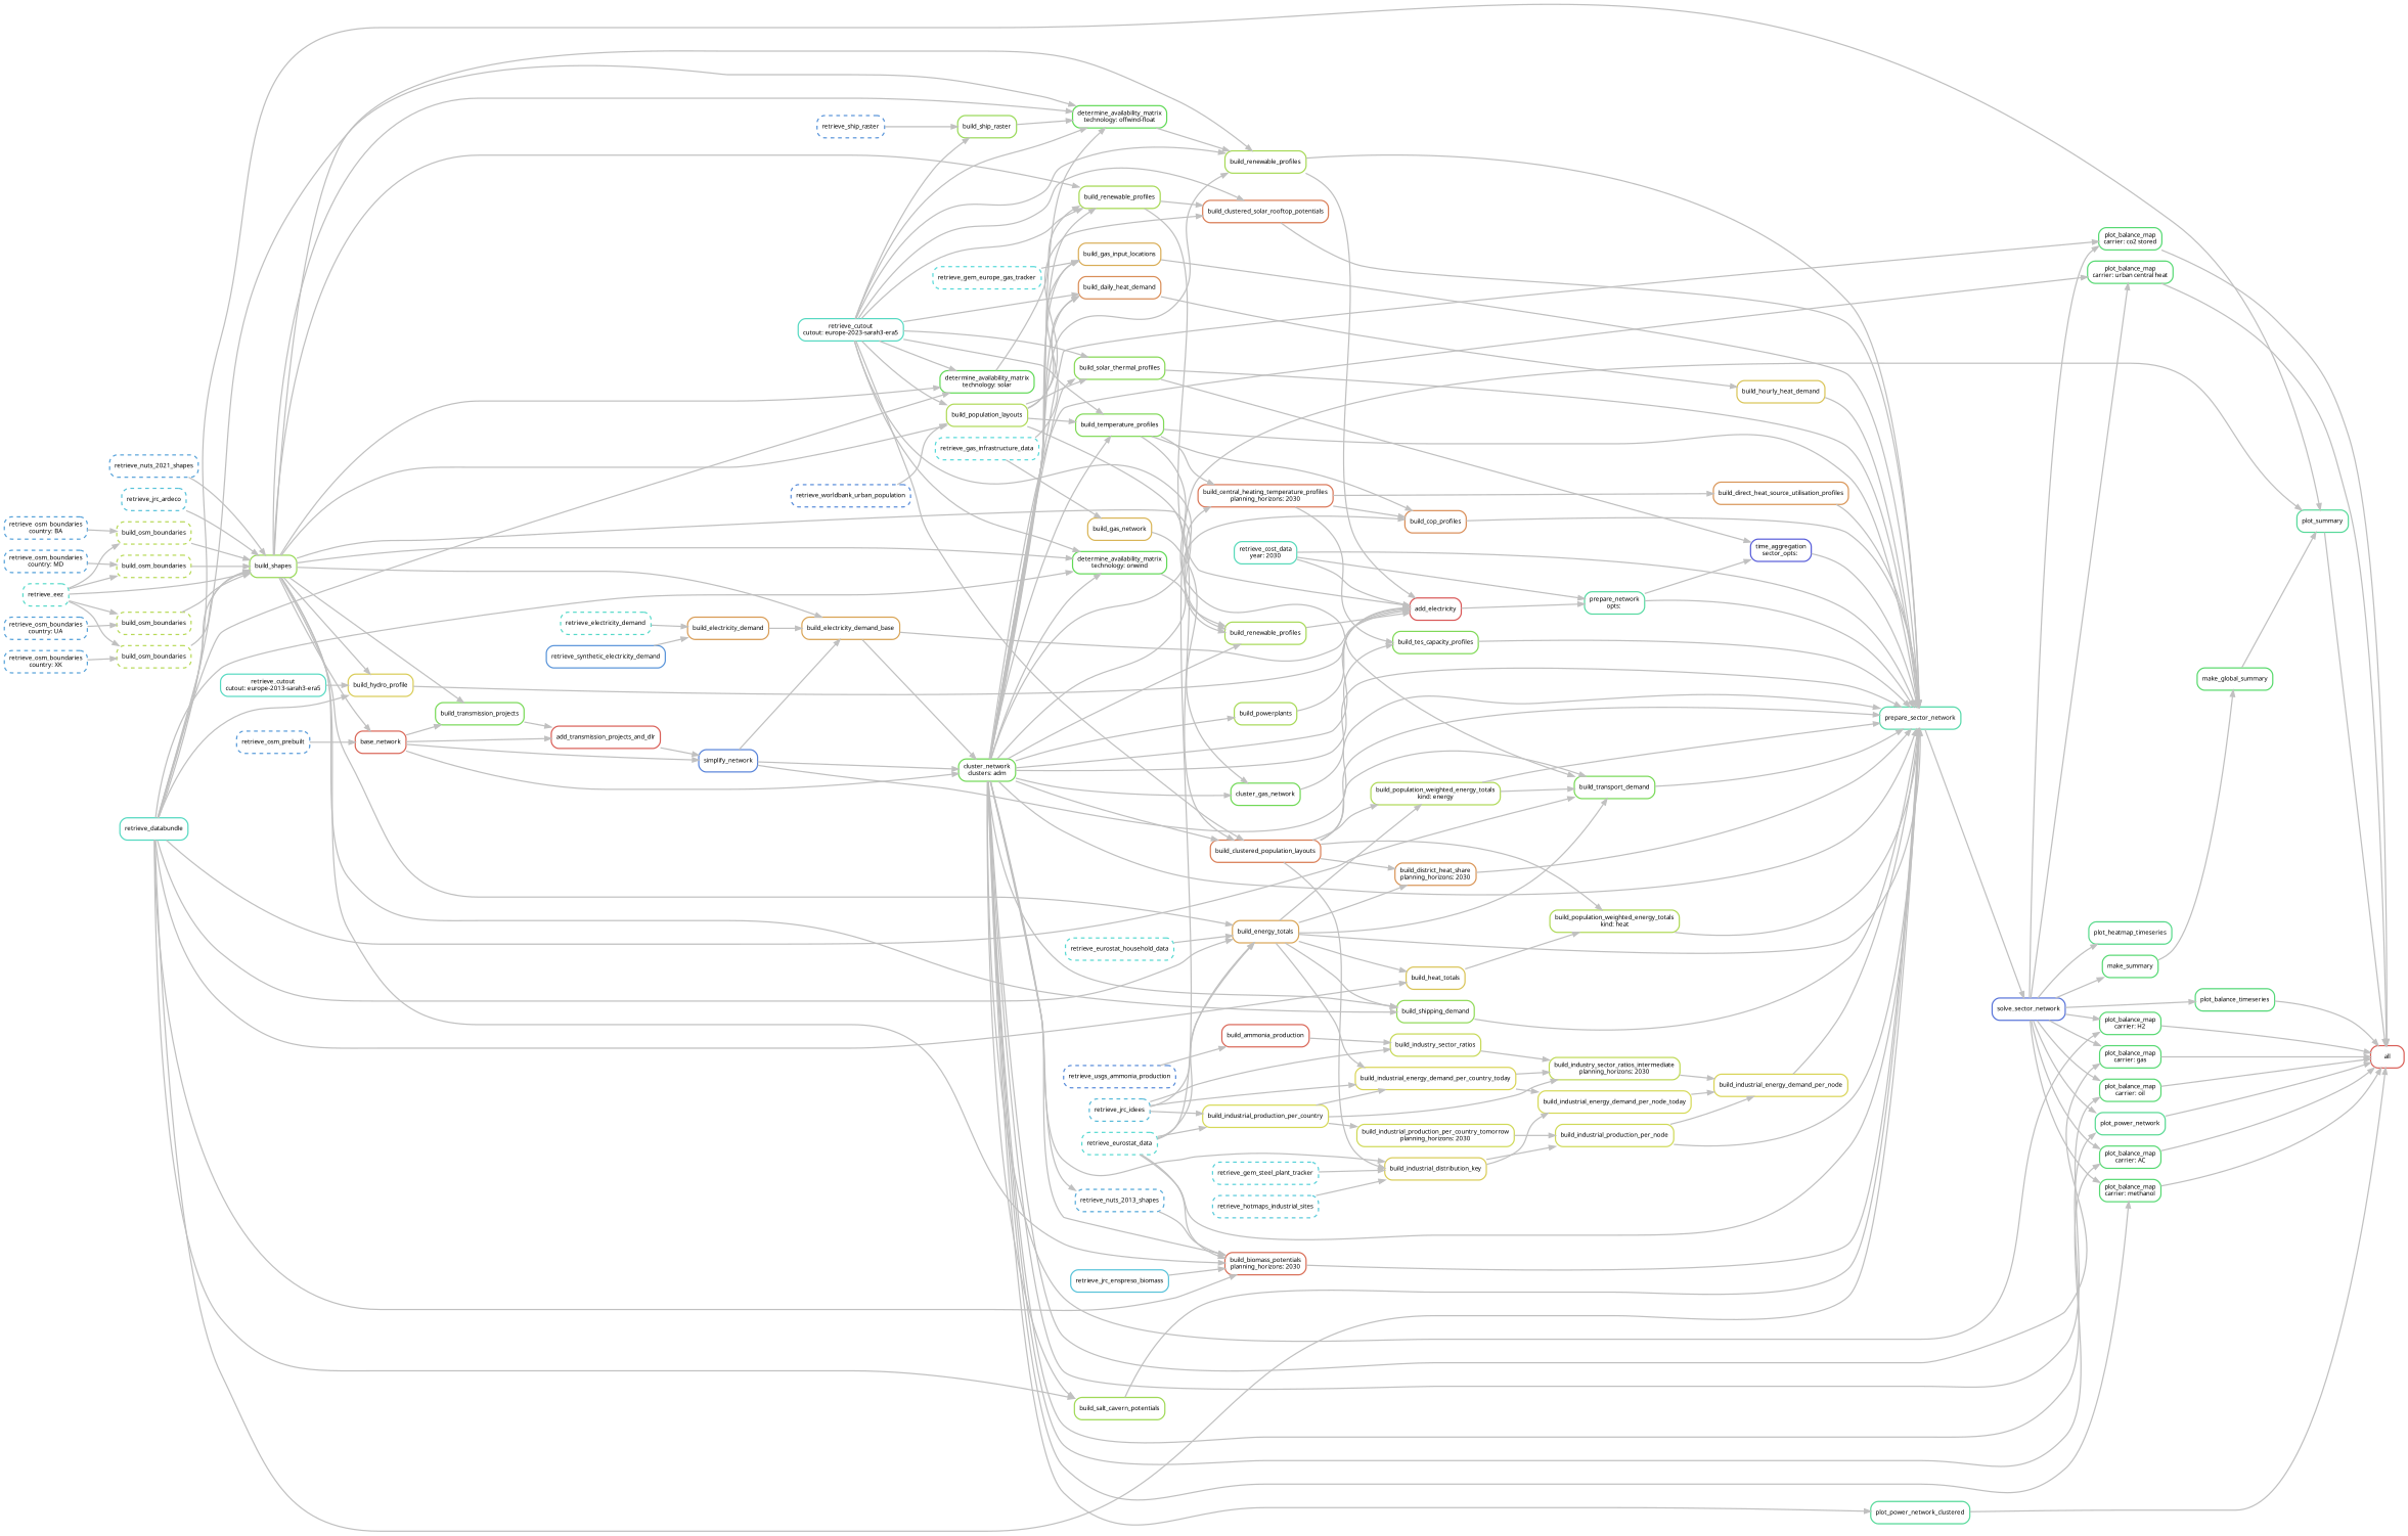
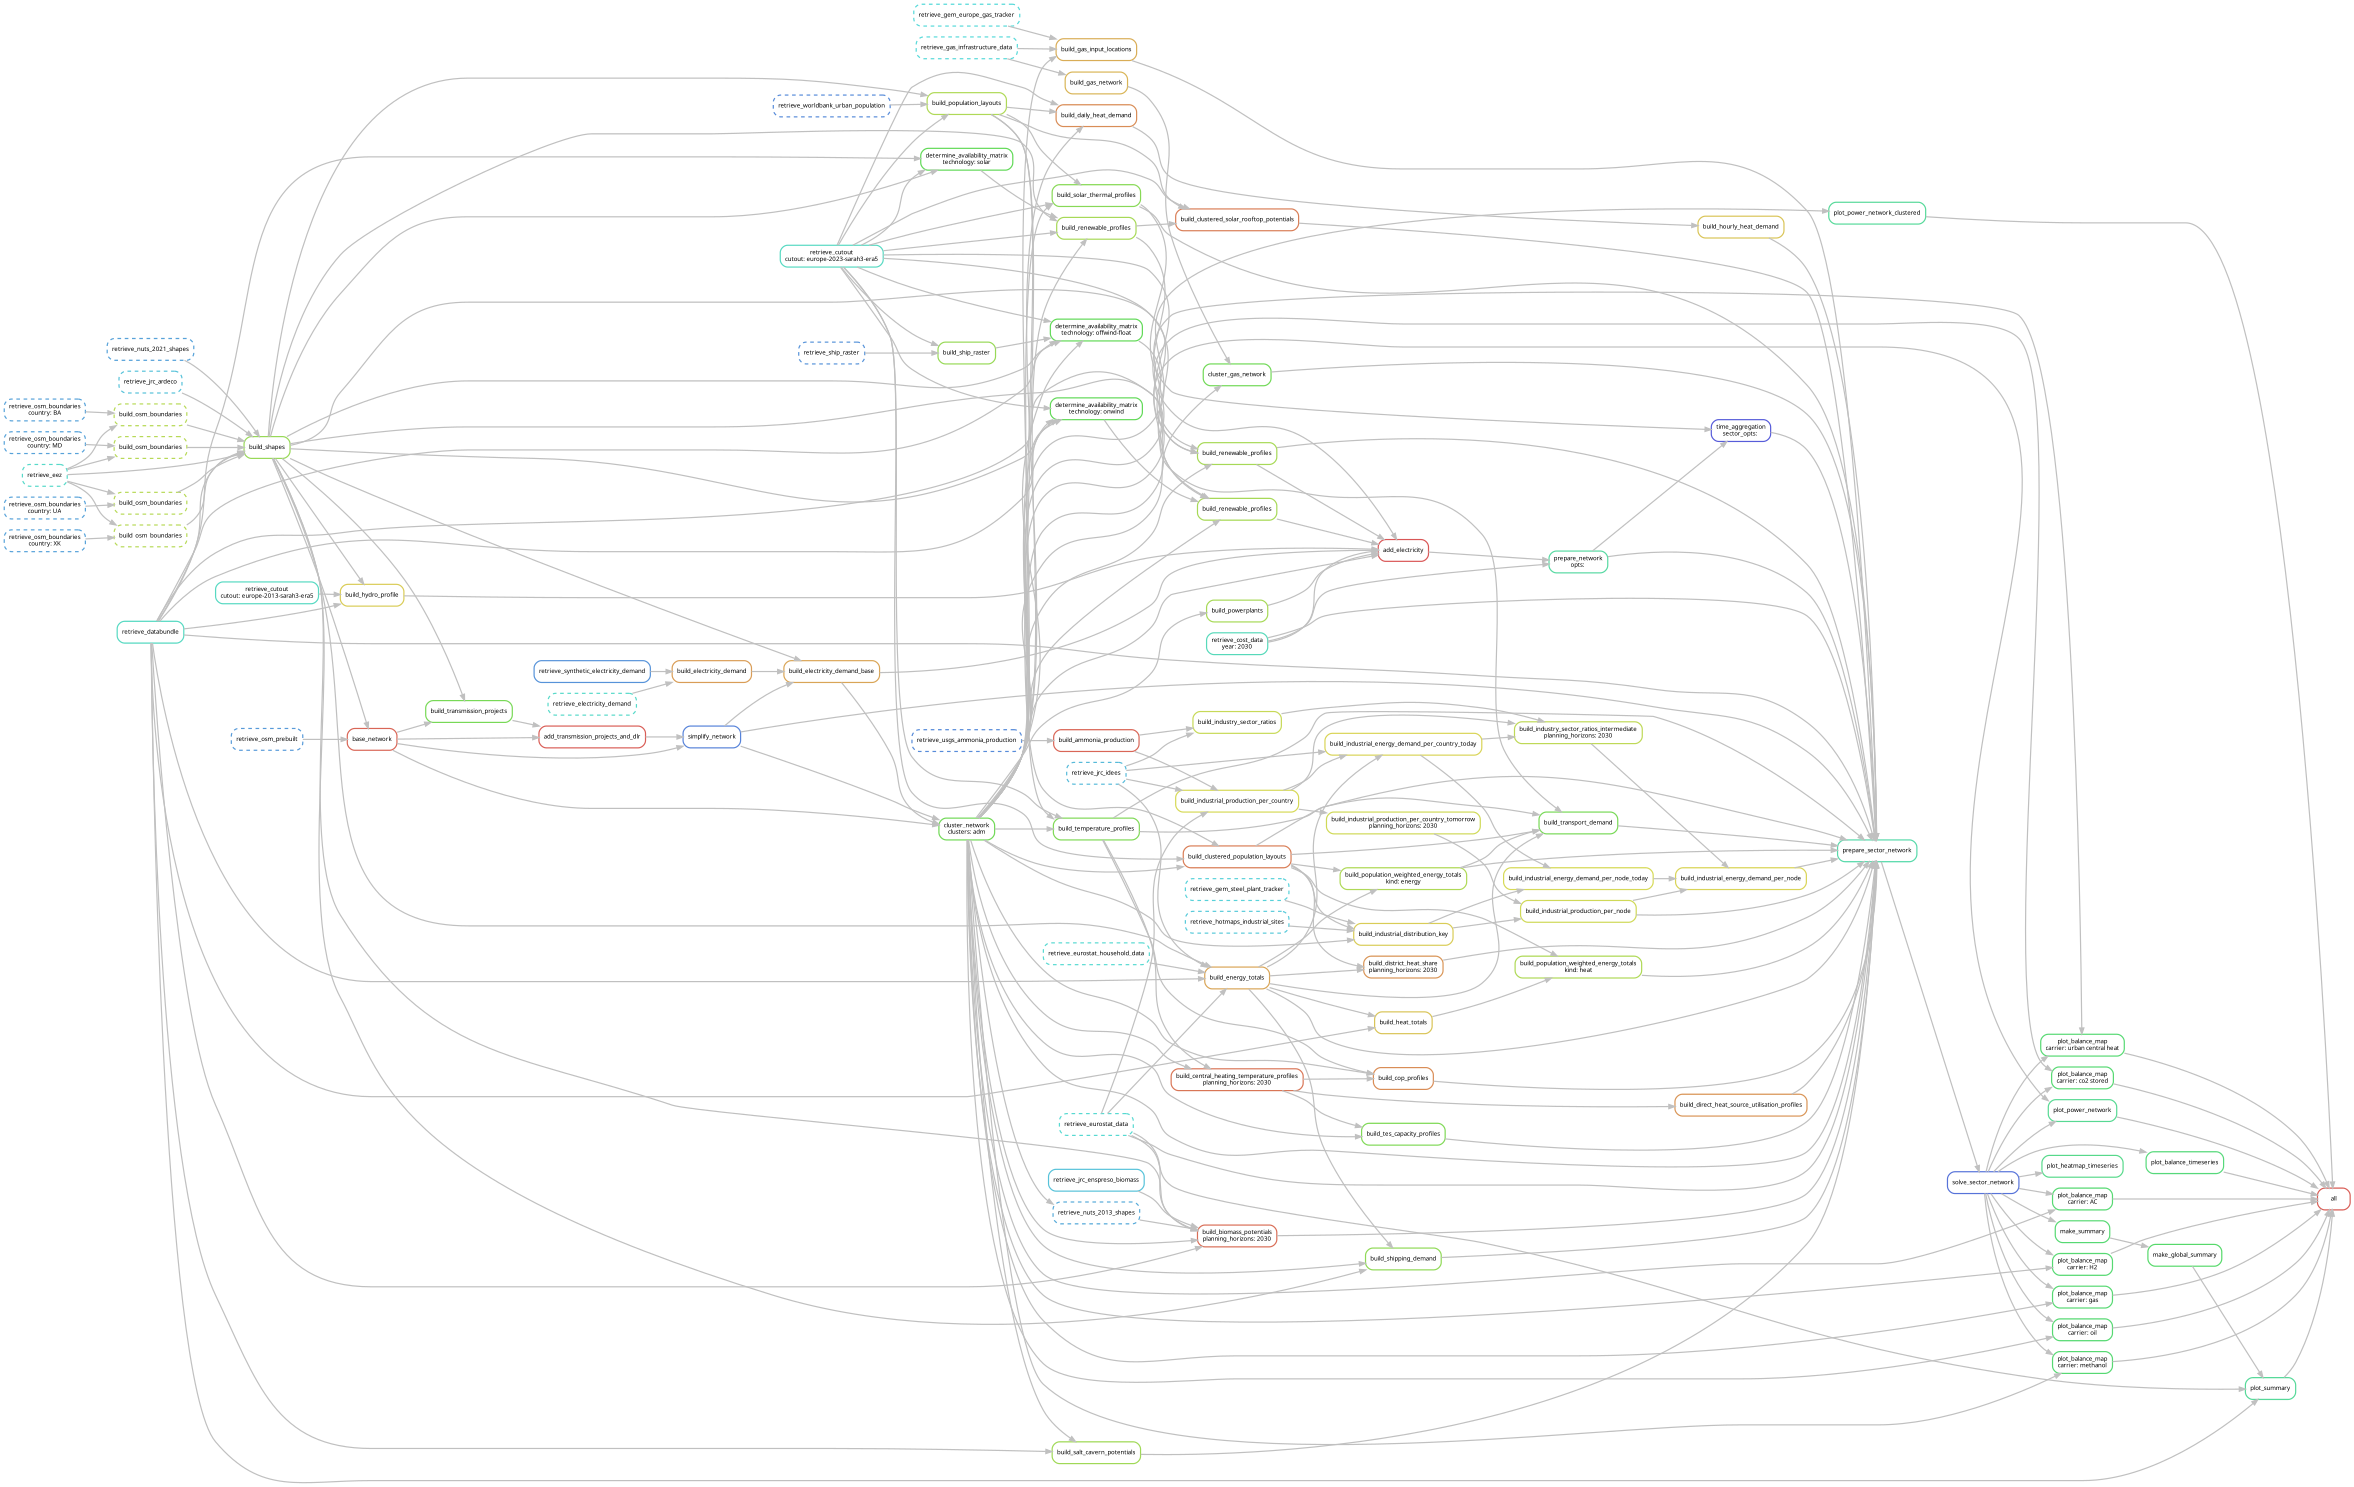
  digraph {
    bgcolor=white
    fontname="Noto Sans"
    rankdir=LR
    node [color="0.37 0.6 0.85" fontname="Noto Sans" fontsize=10 penwidth=2 shape=box style=rounded]
    edge [color=grey fontname="Noto Sans" penwidth=2]
    n1 [color="0.01 0.6 0.85" label=all]
    n2 [color="0.42 0.6 0.85" label=plot_summary]
    n3 [color="0.36 0.6 0.85" label=make_global_summary]
    n4 [label=make_summary]
    n5 [color="0.63 0.6 0.85" label=solve_sector_network]
    n6 [color="0.41 0.6 0.85" label=plot_power_network]
    n7 [label="plot_balance_map\ncarrier: AC"]
    n8 [label="plot_balance_map\ncarrier: H2"]
    n9 [label="plot_balance_map\ncarrier: gas"]
    n10 [label="plot_balance_map\ncarrier: oil"]
    n11 [label="plot_balance_map\ncarrier: methanol"]
    n12 [label="plot_balance_map\ncarrier: co2 stored"]
    n13 [label="plot_balance_map\ncarrier: urban central heat"]
    n14 [color="0.38 0.6 0.85" label=plot_balance_timeseries]
    n15 [color="0.40 0.6 0.85" label=plot_heatmap_timeseries]
    n16 [color="0.44 0.6 0.85" label=prepare_sector_network]
    n17 [color="0.23 0.6 0.85" label=build_renewable_profiles]
    n18 [color="0.00 0.6 0.85" label=add_electricity]
    n19 [color="0.43 0.6 0.85" label="prepare_network\nopts: "]
    n20 [color="0.32 0.6 0.85" label="determine_availability_matrix\ntechnology: offwind-float"]
    n21 [color="0.47 0.6 0.85" label=retrieve_databundle]
    n22 [color="0.25 0.6 0.85" label=build_shapes]
    n23 [color="0.32 0.6 0.85" label="determine_availability_matrix\ntechnology: solar"]
    n24 [color="0.32 0.6 0.85" label="determine_availability_matrix\ntechnology: onwind"]
    n25 [color="0.15 0.6 0.85" label=build_hydro_profile]
    n26 [color="0.10 0.6 0.85" label=build_energy_totals]
    n27 [color="0.14 0.6 0.85" label=build_heat_totals]
    n28 [color="0.29 0.6 0.85" label=build_transport_demand]
    n29 [color="0.03 0.6 0.85" label="build_biomass_potentials\nplanning_horizons: 2030"]
    n30 [color="0.24 0.6 0.85" label=build_salt_cavern_potentials]
    n31 [color="0.23 0.6 0.85" label=build_renewable_profiles]
    n32 [color="0.23 0.6 0.85" label=build_renewable_profiles]
    n33 [color="0.22 0.6 0.85" label=build_population_layouts]
    n34 [color="0.02 0.6 0.85" label=base_network]
    n35 [color="0.29 0.6 0.85" label=build_transmission_projects]
    n36 [color="0.10 0.6 0.85" label=build_electricity_demand_base]
    n37 [color="0.26 0.6 0.85" label=build_shipping_demand]
    n38 [color="0.22 0.6 0.85" label="build_population_weighted_energy_totals\nkind: energy"]
    n39 [color="0.16 0.6 0.85" label=build_industrial_energy_demand_per_country_today]
    n40 [color="0.08 0.6 0.85" label="build_district_heat_share\nplanning_horizons: 2030"]
    n41 [color="0.22 0.6 0.85" label="build_population_weighted_energy_totals\nkind: heat"]
    n42 [color="0.25 0.6 0.85" label=build_ship_raster]
    n43 [color="0.59 0.6 0.85" label=retrieve_ship_raster style="rounded,dashed"]
    n44 [color="0.47 0.6 0.85" label="retrieve_cutout\ncutout: europe-2023-sarah3-era5"]
    n45 [color="0.27 0.6 0.85" label=build_solar_thermal_profiles]
    n46 [color="0.05 0.6 0.85" label=build_clustered_population_layouts]
    n47 [color="0.28 0.6 0.85" label=build_temperature_profiles]
    n48 [color="0.07 0.6 0.85" label=build_daily_heat_demand]
    n49 [color="0.05 0.6 0.85" label=build_clustered_solar_rooftop_potentials]
    n50 [color="0.66 0.6 0.85" label="time_aggregation\nsector_opts: "]
    n51 [color="0.15 0.6 0.85" label=build_industrial_distribution_key]
    n52 [color="0.07 0.6 0.85" label=build_cop_profiles]
    n53 [color="0.04 0.6 0.85" label="build_central_heating_temperature_profiles\nplanning_horizons: 2030"]
    n54 [color="0.14 0.6 0.85" label=build_hourly_heat_demand]
    n55 [color="0.30 0.6 0.85" label="cluster_network\nclusters: adm"]
    n56 [color="0.61 0.6 0.85" label=simplify_network]
    n57 [color="0.01 0.6 0.85" label=add_transmission_projects_and_dlr]
    n58 [color="0.48 0.6 0.85" label=retrieve_eez style="rounded,dashed"]
    n59 [color="0.21 0.6 0.85" label=build_osm_boundaries style="rounded,dashed"]
    n60 [color="0.21 0.6 0.85" label=build_osm_boundaries style="rounded,dashed"]
    n61 [color="0.21 0.6 0.85" label=build_osm_boundaries style="rounded,dashed"]
    n62 [color="0.21 0.6 0.85" label=build_osm_boundaries style="rounded,dashed"]
    n63 [color="0.57 0.6 0.85" label=retrieve_nuts_2021_shapes style="rounded,dashed"]
    n64 [color="0.57 0.6 0.85" label="retrieve_osm_boundaries\ncountry: BA" style="rounded,dashed"]
    n65 [color="0.57 0.6 0.85" label="retrieve_osm_boundaries\ncountry: MD" style="rounded,dashed"]
    n66 [color="0.57 0.6 0.85" label="retrieve_osm_boundaries\ncountry: UA" style="rounded,dashed"]
    n67 [color="0.57 0.6 0.85" label="retrieve_osm_boundaries\ncountry: XK" style="rounded,dashed"]
    n68 [color="0.53 0.6 0.85" label=retrieve_jrc_ardeco style="rounded,dashed"]
    n69 [color="0.30 0.6 0.85" label=cluster_gas_network]
    n70 [color="0.11 0.6 0.85" label=build_gas_input_locations]
    n71 [color="0.23 0.6 0.85" label=build_powerplants]
    n72 [color="0.28 0.6 0.85" label=build_tes_capacity_profiles]
    n73 [color="0.42 0.6 0.85" label=plot_power_network_clustered]
    n74 [color="0.56 0.6 0.85" label=retrieve_nuts_2013_shapes style="rounded,dashed"]
    n75 [color="0.17 0.6 0.85" label=build_industrial_energy_demand_per_node_today]
    n76 [color="0.18 0.6 0.85" label=build_industrial_production_per_node]
    n77 [color="0.08 0.6 0.85" label=build_direct_heat_source_utilisation_profiles]
    n78 [color="0.58 0.6 0.85" label=retrieve_osm_prebuilt style="rounded,dashed"]
    n79 [color="0.09 0.6 0.85" label=build_electricity_demand]
    n80 [color="0.48 0.6 0.85" label=retrieve_electricity_demand style="rounded,dashed"]
    n81 [color="0.59 0.6 0.85" label=retrieve_synthetic_electricity_demand]
    n82 [color="0.12 0.6 0.85" label=build_gas_network]
    n83 [color="0.50 0.6 0.85" label=retrieve_gas_infrastructure_data style="rounded,dashed"]
    n84 [color="0.50 0.6 0.85" label=retrieve_gem_europe_gas_tracker style="rounded,dashed"]
    n85 [color="0.47 0.6 0.85" label="retrieve_cutout\ncutout: europe-2013-sarah3-era5"]
    n86 [color="0.46 0.6 0.85" label="retrieve_cost_data\nyear: 2030"]
    n87 [color="0.60 0.6 0.85" label=retrieve_worldbank_urban_population style="rounded,dashed"]
    n88 [color="0.49 0.6 0.85" label=retrieve_eurostat_data style="rounded,dashed"]
    n89 [color="0.17 0.6 0.85" label=build_industrial_production_per_country]
    n90 [color="0.20 0.6 0.85" label="build_industry_sector_ratios_intermediate\nplanning_horizons: 2030"]
    n91 [color="0.18 0.6 0.85" label="build_industrial_production_per_country_tomorrow\nplanning_horizons: 2030"]
    n92 [color="0.54 0.6 0.85" label=retrieve_jrc_idees style="rounded,dashed"]
    n93 [color="0.19 0.6 0.85" label=build_industry_sector_ratios]
    n94 [color="0.49 0.6 0.85" label=retrieve_eurostat_household_data style="rounded,dashed"]
    n95 [color="0.53 0.6 0.85" label=retrieve_jrc_enspreso_biomass]
    n96 [color="0.16 0.6 0.85" label=build_industrial_energy_demand_per_node]
    n97 [color="0.02 0.6 0.85" label=build_ammonia_production]
    n98 [color="0.60 0.6 0.85" label=retrieve_usgs_ammonia_production style="rounded,dashed"]
    n99 [color="0.52 0.6 0.85" label=retrieve_hotmaps_industrial_sites style="rounded,dashed"]
    n100 [color="0.51 0.6 0.85" label=retrieve_gem_steel_plant_tracker style="rounded,dashed"]
    n2 -> n1
    n3 -> n2
    n4 -> n3
    n5 -> n4
    n5 -> n6
    n5 -> n7
    n5 -> n8
    n5 -> n9
    n5 -> n10
    n5 -> n11
    n5 -> n12
    n5 -> n13
    n5 -> n14
    n5 -> n15
    n6 -> n1
    n7 -> n1
    n8 -> n1
    n9 -> n1
    n10 -> n1
    n11 -> n1
    n12 -> n1
    n13 -> n1
    n14 -> n1
    n16 -> n5
    n17 -> n16
    n17 -> n18
    n18 -> n19
    n19 -> n16
    n19 -> n50
    n20 -> n17
    n21 -> n2
    n21 -> n16
    n21 -> n20
    n21 -> n22
    n21 -> n23
    n21 -> n24
    n21 -> n25
    n21 -> n26
    n21 -> n27
    n21 -> n28
    n21 -> n29
    n21 -> n30
    n22 -> n17
    n22 -> n20
    n22 -> n23
    n22 -> n24
    n22 -> n25
    n22 -> n26
    n22 -> n29
    n22 -> n31
    n22 -> n32
    n22 -> n33
    n22 -> n34
    n22 -> n35
    n22 -> n36
    n22 -> n37
    n23 -> n31
    n24 -> n32
    n25 -> n18
    n26 -> n16
    n26 -> n27
    n26 -> n28
    n26 -> n37
    n26 -> n38
    n26 -> n39
    n26 -> n40
    n27 -> n41
    n28 -> n16
    n29 -> n16
    n30 -> n16
    n31 -> n18
    n31 -> n49
    n32 -> n18
    n33 -> n45
    n33 -> n46
    n33 -> n47
    n33 -> n48
    n33 -> n49
    n34 -> n35
    n34 -> n55
    n34 -> n56
    n34 -> n57
    n35 -> n57
    n36 -> n18
    n36 -> n55
    n37 -> n16
    n38 -> n16
    n38 -> n28
    n39 -> n75
    n39 -> n90
    n40 -> n16
    n41 -> n16
    n42 -> n20
    n43 -> n42
    n44 -> n17
    n44 -> n20
    n44 -> n23
    n44 -> n24
    n44 -> n31
    n44 -> n32
    n44 -> n33
    n44 -> n42
    n44 -> n45
    n44 -> n46
    n44 -> n47
    n44 -> n48
    n44 -> n49
    n45 -> n16
    n45 -> n50
    n46 -> n16
    n46 -> n28
    n46 -> n38
    n46 -> n40
    n46 -> n41
    n46 -> n51
    n47 -> n16
    n47 -> n28
    n47 -> n52
    n47 -> n53
    n48 -> n54
    n49 -> n16
    n50 -> n16
    n51 -> n75
    n51 -> n76
    n52 -> n16
    n53 -> n52
    n53 -> n72
    n53 -> n77
    n54 -> n16
    n55 -> n6
    n55 -> n7
    n55 -> n8
    n55 -> n9
    n55 -> n10
    n55 -> n11
    n55 -> n12
    n55 -> n13
    n55 -> n16
    n55 -> n17
    n55 -> n18
    n55 -> n20
    n55 -> n24
    n55 -> n29
    n55 -> n30
    n55 -> n31
    n55 -> n32
    n55 -> n37
    n55 -> n45
    n55 -> n46
    n55 -> n47
    n55 -> n48
    n55 -> n51
    n55 -> n52
    n55 -> n53
    n55 -> n69
    n55 -> n70
    n55 -> n71
    n55 -> n72
    n55 -> n73
    n55 -> n74
    n56 -> n16
    n56 -> n36
    n56 -> n55
    n57 -> n56
    n58 -> n22
    n58 -> n59
    n58 -> n60
    n58 -> n61
    n58 -> n62
    n59 -> n22
    n60 -> n22
    n61 -> n22
    n62 -> n22
    n63 -> n22
    n64 -> n59
    n65 -> n60
    n66 -> n61
    n67 -> n62
    n68 -> n22
    n69 -> n16
    n70 -> n16
    n71 -> n18
    n72 -> n16
    n73 -> n1
    n74 -> n29
    n75 -> n96
    n76 -> n16
    n76 -> n96
    n77 -> n16
    n78 -> n34
    n79 -> n36
    n80 -> n79
    n81 -> n79
    n82 -> n69
    n83 -> n70
    n83 -> n82
    n84 -> n70
    n85 -> n25
    n86 -> n16
    n86 -> n18
    n86 -> n19
    n87 -> n33
    n88 -> n2
    n88 -> n16
    n88 -> n26
    n88 -> n29
    n88 -> n89
    n89 -> n39
    n89 -> n90
    n89 -> n91
    n90 -> n96
    n91 -> n76
    n92 -> n26
    n92 -> n39
    n92 -> n89
    n92 -> n93
    n93 -> n90
    n94 -> n26
    n95 -> n29
    n96 -> n16
+   n97 -> n89
    n97 -> n93
    n98 -> n97
    n99 -> n51
    n100 -> n51
  }
